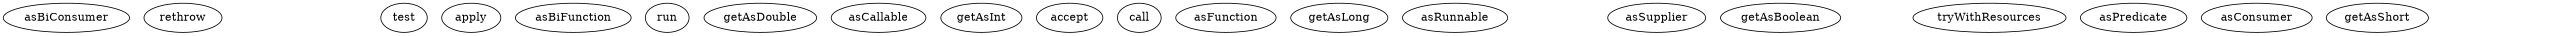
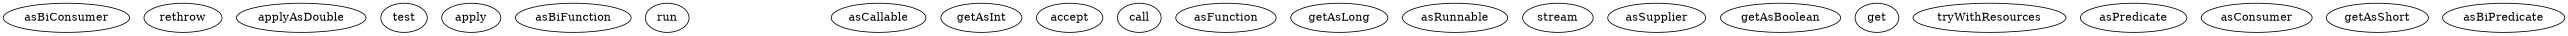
  digraph {
    asBiConsumer
    rethrow
+   applyAsDouble
    test
    apply
    asBiFunction
    run
-   getAsDouble
    asCallable
    getAsInt
    accept
    call
    asFunction
    getAsLong
    asRunnable
+   stream
    asSupplier
    getAsBoolean
+   get
    tryWithResources
    asPredicate
    asConsumer
    getAsShort
+   asBiPredicate
  }
